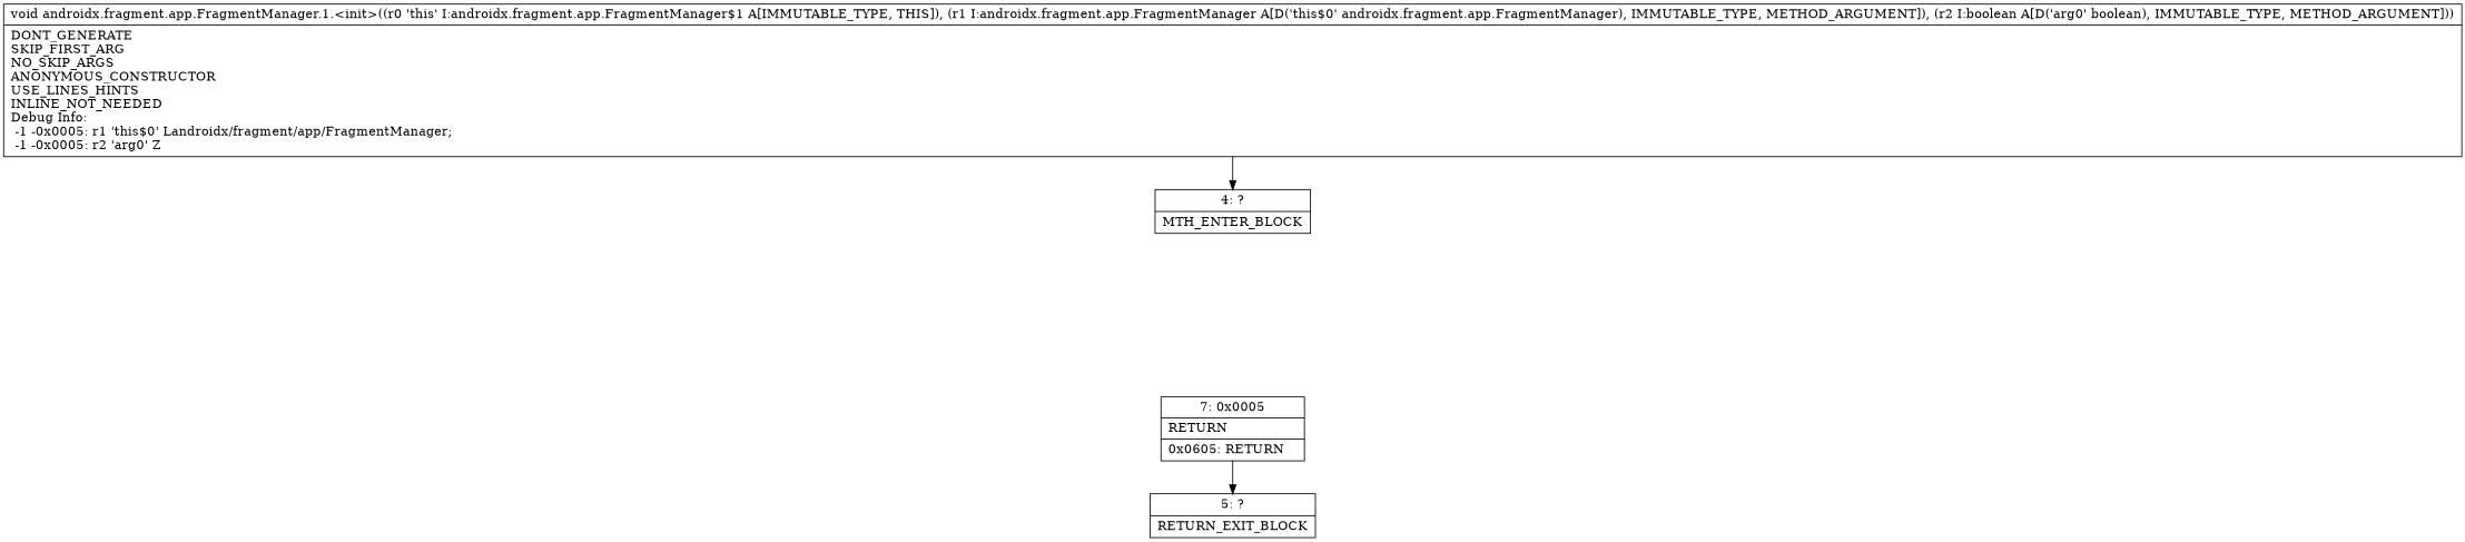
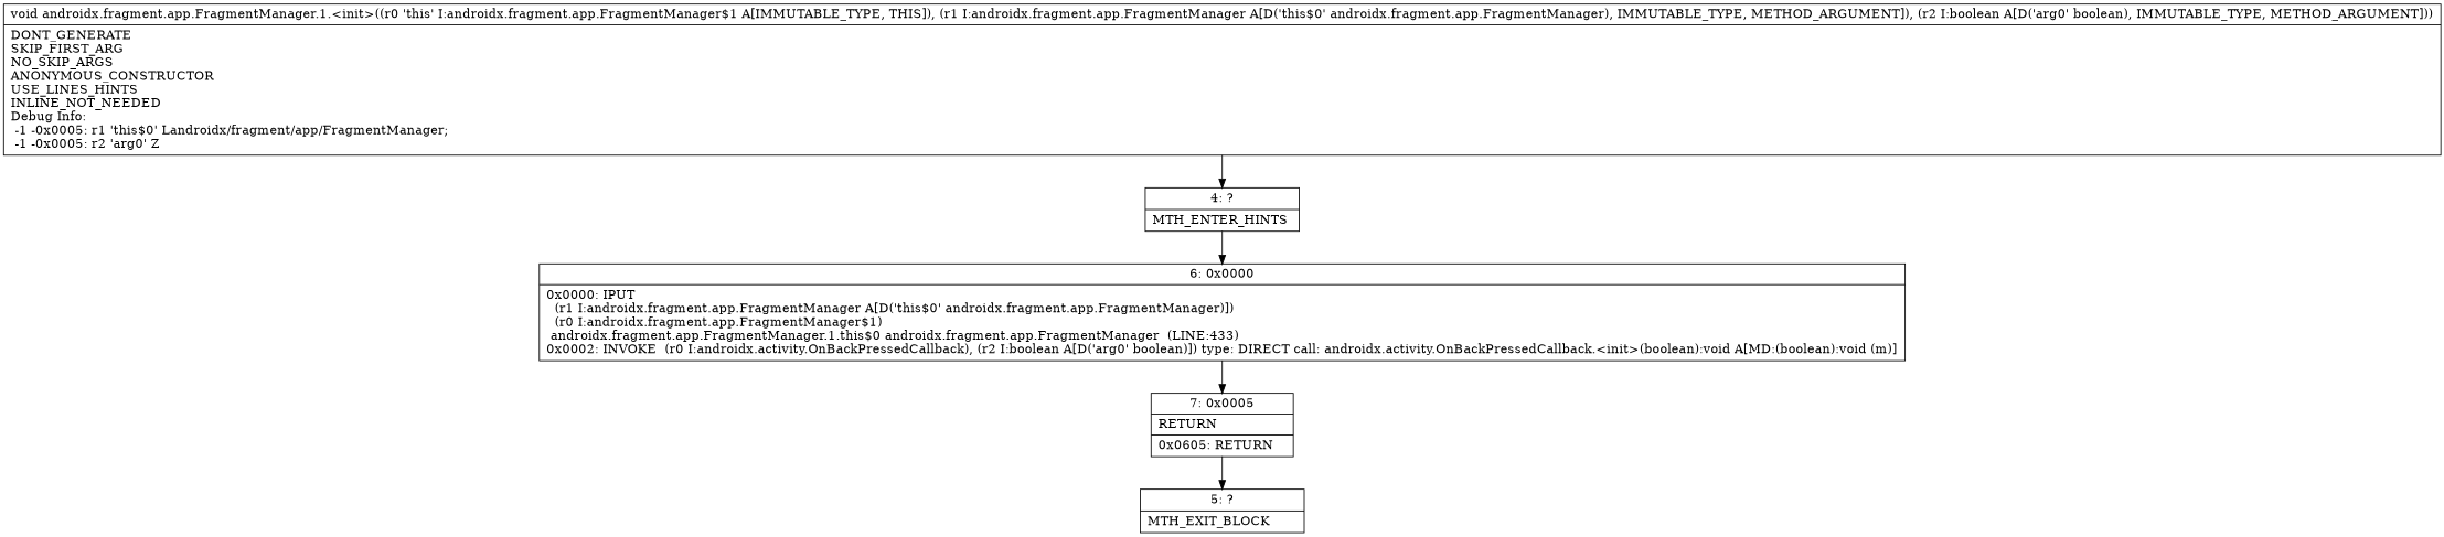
  digraph {
    node [shape=record]
-   n1 [label="{4\:\ ?|MTH_ENTER_BLOCK\l}"]
+   n1 [label="{4\:\ ?|MTH_ENTER_HINTS\l}"]
+   n2 [label="{6\:\ 0x0000|0x0000: IPUT  \l  (r1 I:androidx.fragment.app.FragmentManager A[D('this$0' androidx.fragment.app.FragmentManager)])\l  (r0 I:androidx.fragment.app.FragmentManager$1)\l androidx.fragment.app.FragmentManager.1.this$0 androidx.fragment.app.FragmentManager  (LINE:433)\l0x0002: INVOKE  (r0 I:androidx.activity.OnBackPressedCallback), (r2 I:boolean A[D('arg0' boolean)]) type: DIRECT call: androidx.activity.OnBackPressedCallback.\<init\>(boolean):void A[MD:(boolean):void (m)]\l}"]
    n3 [label="{7\:\ 0x0005|RETURN\l|0x0605: RETURN   \l}"]
-   n4 [label="{5\:\ ?|RETURN_EXIT_BLOCK\l}"]
+   n4 [label="{5\:\ ?|MTH_EXIT_BLOCK\l}"]
    n5 [label="{void androidx.fragment.app.FragmentManager.1.\<init\>((r0 'this' I:androidx.fragment.app.FragmentManager$1 A[IMMUTABLE_TYPE, THIS]), (r1 I:androidx.fragment.app.FragmentManager A[D('this$0' androidx.fragment.app.FragmentManager), IMMUTABLE_TYPE, METHOD_ARGUMENT]), (r2 I:boolean A[D('arg0' boolean), IMMUTABLE_TYPE, METHOD_ARGUMENT]))  | DONT_GENERATE\lSKIP_FIRST_ARG\lNO_SKIP_ARGS\lANONYMOUS_CONSTRUCTOR\lUSE_LINES_HINTS\lINLINE_NOT_NEEDED\lDebug Info:\l  \-1 \-0x0005: r1 'this$0' Landroidx\/fragment\/app\/FragmentManager;\l  \-1 \-0x0005: r2 'arg0' Z\l}"]
+   n1 -> n2
+   n2 -> n3
    n3 -> n4
    n5 -> n1
  }
